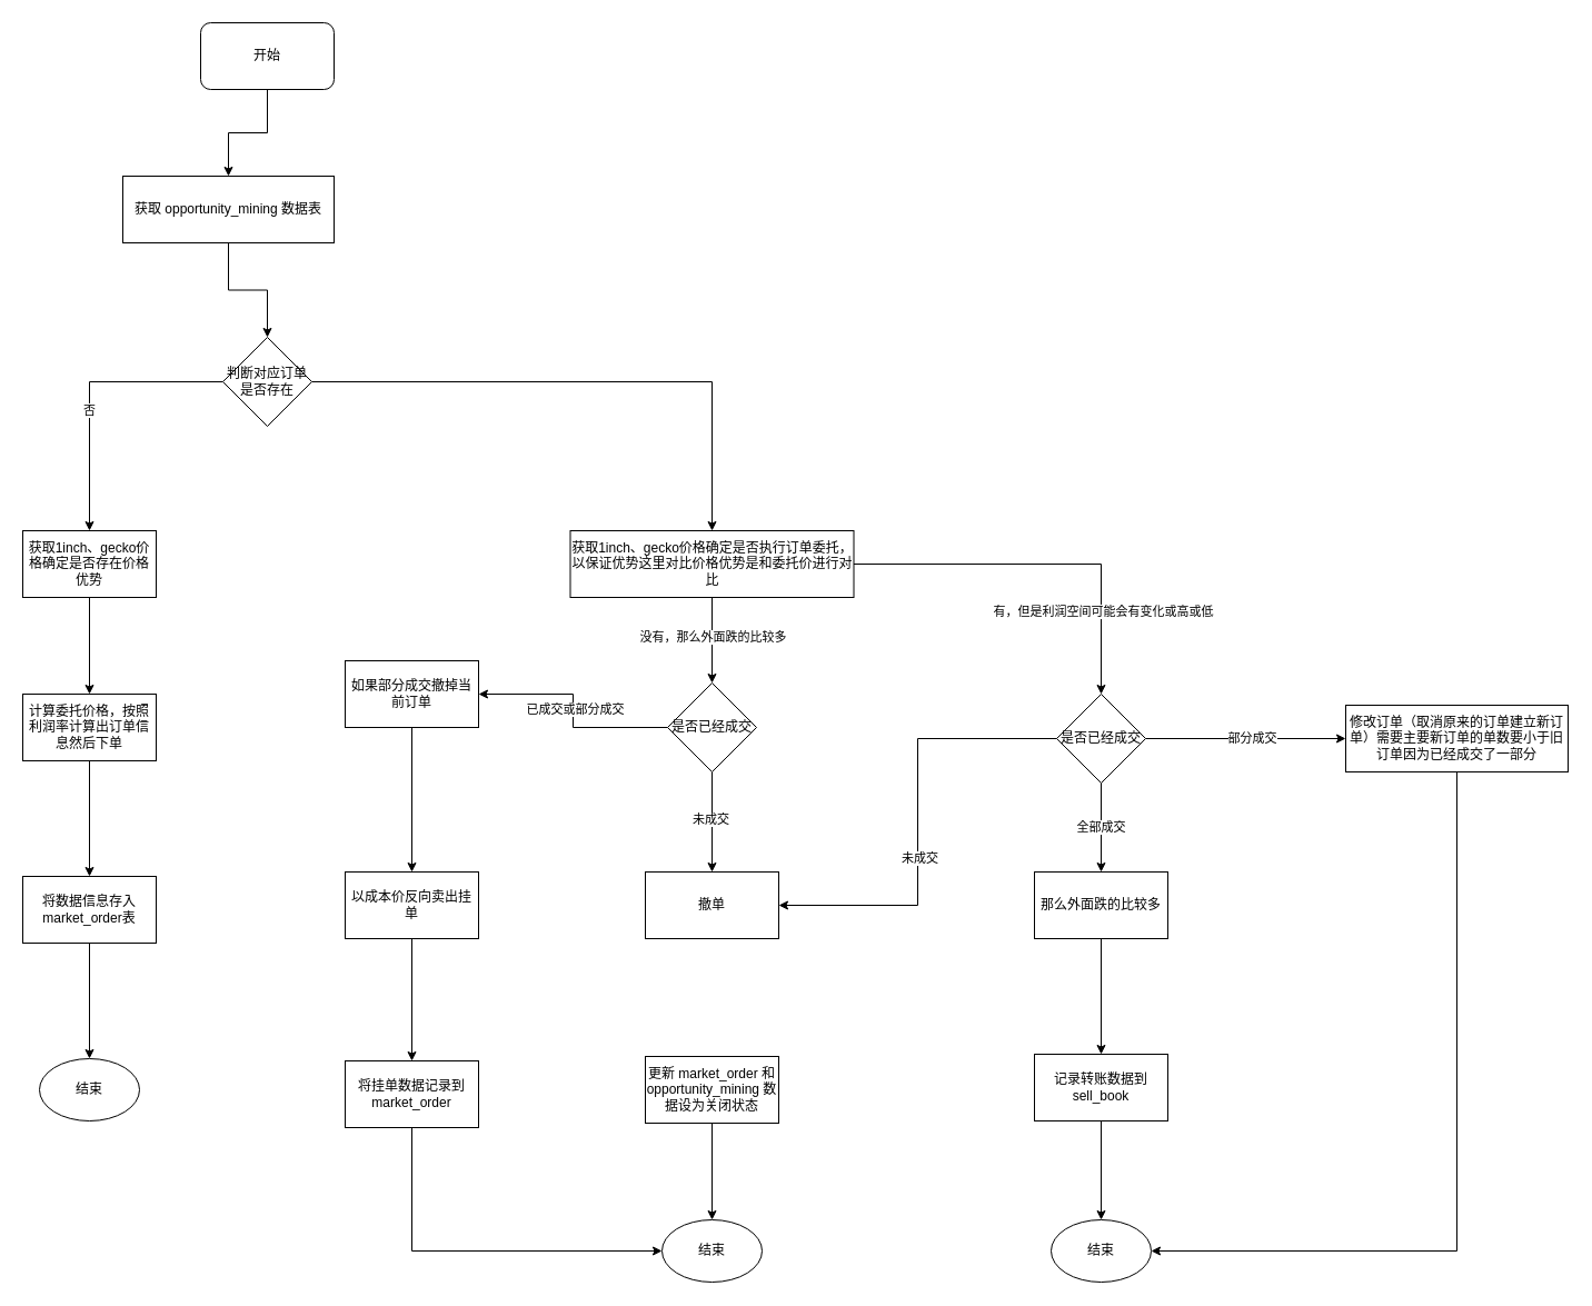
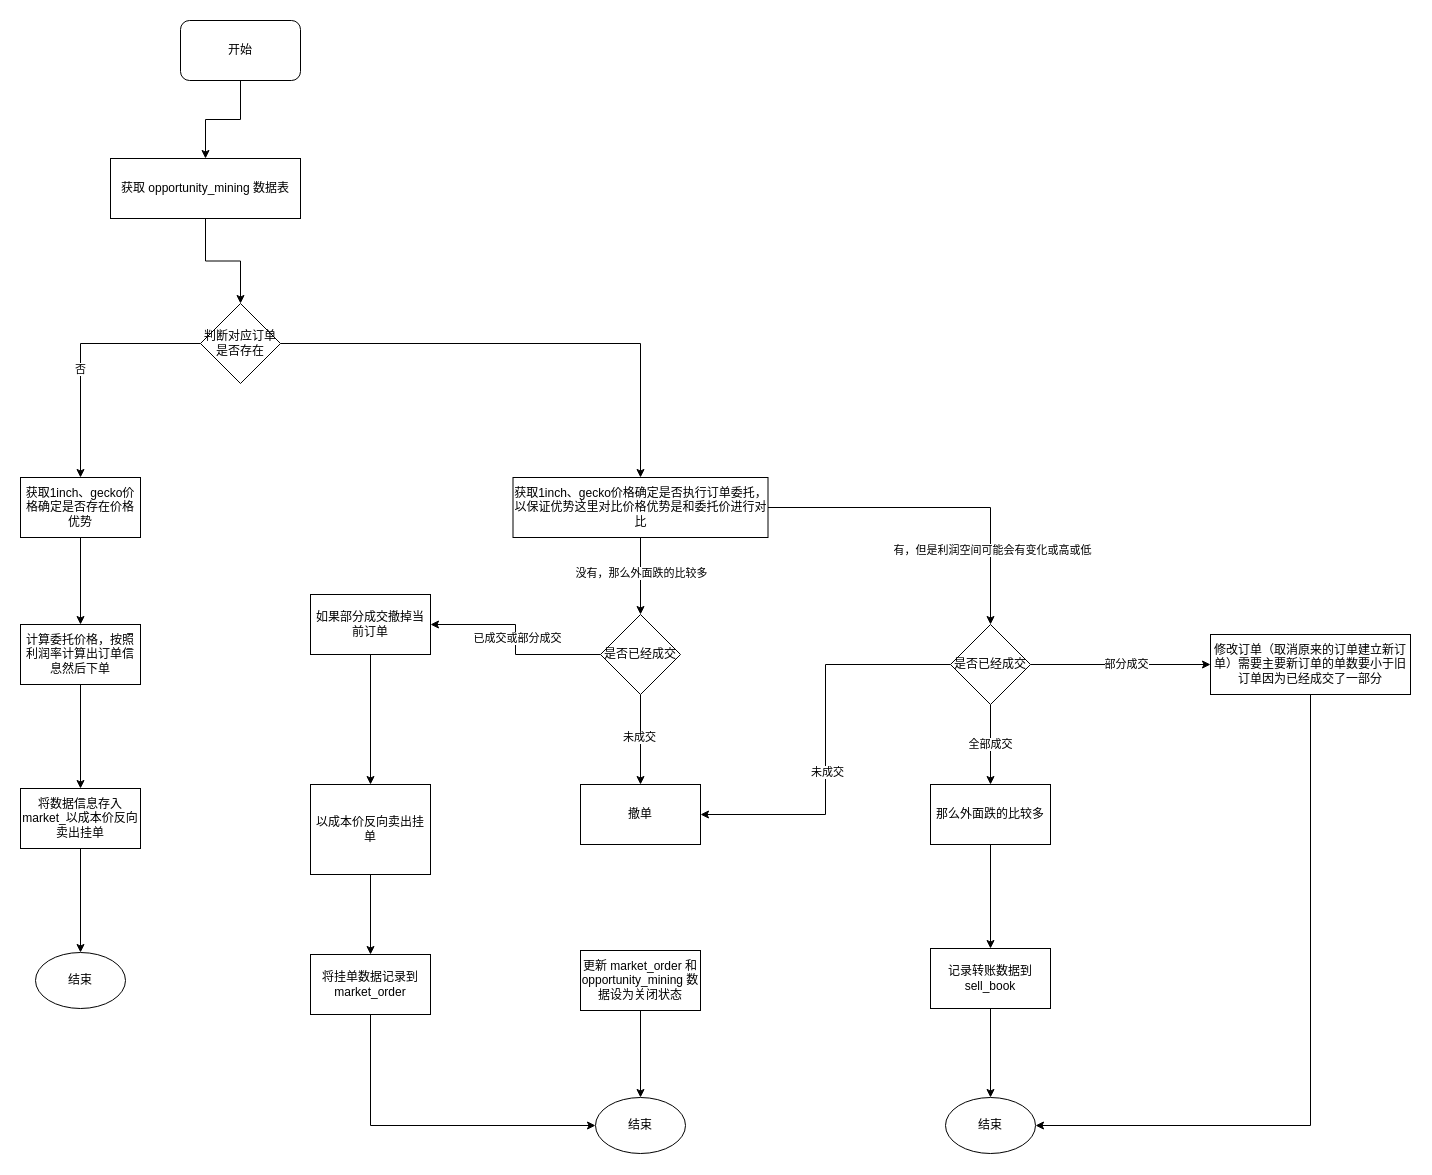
  <mxCell id="0" />
  <mxCell id="1" parent="0" />
  <mxCell id="2" value="" style="edgeStyle=orthogonalEdgeStyle;rounded=0;orthogonalLoop=1;jettySize=auto;html=1;" parent="1" source="3" target="5" edge="1"><mxGeometry relative="1" as="geometry" /></mxCell>
  <mxCell id="3" value="开始" style="rounded=1;whiteSpace=wrap;html=1;" parent="1" vertex="1"><mxGeometry x="180" y="20" width="120" height="60" as="geometry" /></mxCell>
  <mxCell id="4" value="" style="edgeStyle=orthogonalEdgeStyle;rounded=0;orthogonalLoop=1;jettySize=auto;html=1;" parent="1" source="5" target="9" edge="1"><mxGeometry relative="1" as="geometry" /></mxCell>
  <mxCell id="5" value="获取&amp;nbsp;opportunity_mining 数据表" style="rounded=0;whiteSpace=wrap;html=1;" parent="1" vertex="1"><mxGeometry x="110" y="158" width="190" height="60" as="geometry" /></mxCell>
  <mxCell id="6" style="edgeStyle=orthogonalEdgeStyle;rounded=0;orthogonalLoop=1;jettySize=auto;html=1;entryX=0.5;entryY=0;entryDx=0;entryDy=0;" parent="1" source="9" target="11" edge="1"><mxGeometry relative="1" as="geometry" /></mxCell>
  <mxCell id="7" value="否" style="edgeLabel;html=1;align=center;verticalAlign=middle;resizable=0;points=[];" parent="6" vertex="1" connectable="0"><mxGeometry x="0.138" y="-1" relative="1" as="geometry"><mxPoint as="offset" /></mxGeometry></mxCell>
  <mxCell id="8" style="edgeStyle=orthogonalEdgeStyle;rounded=0;orthogonalLoop=1;jettySize=auto;html=1;" parent="1" source="9" target="16" edge="1"><mxGeometry relative="1" as="geometry" /></mxCell>
  <mxCell id="9" value="判断对应订单是否存在" style="rhombus;whiteSpace=wrap;html=1;" parent="1" vertex="1"><mxGeometry x="200" y="303" width="80" height="80" as="geometry" /></mxCell>
  <mxCell id="10" value="" style="edgeStyle=orthogonalEdgeStyle;rounded=0;orthogonalLoop=1;jettySize=auto;html=1;" parent="1" source="11" target="18" edge="1"><mxGeometry relative="1" as="geometry" /></mxCell>
  <mxCell id="11" value="获取1inch、gecko价格确定是否存在价格优势" style="rounded=0;whiteSpace=wrap;html=1;" parent="1" vertex="1"><mxGeometry x="20" y="477" width="120" height="60" as="geometry" /></mxCell>
  <mxCell id="12" value="" style="edgeStyle=orthogonalEdgeStyle;rounded=0;orthogonalLoop=1;jettySize=auto;html=1;" parent="1" source="16" target="26" edge="1"><mxGeometry relative="1" as="geometry" /></mxCell>
  <mxCell id="13" value="没有，那么外面跌的比较多" style="edgeLabel;html=1;align=center;verticalAlign=middle;resizable=0;points=[];" parent="12" vertex="1" connectable="0"><mxGeometry x="-0.078" relative="1" as="geometry"><mxPoint as="offset" /></mxGeometry></mxCell>
  <mxCell id="14" style="edgeStyle=orthogonalEdgeStyle;rounded=0;orthogonalLoop=1;jettySize=auto;html=1;entryX=0.5;entryY=0;entryDx=0;entryDy=0;" parent="1" source="16" target="36" edge="1"><mxGeometry relative="1" as="geometry" /></mxCell>
  <mxCell id="15" value="有，但是利润空间可能会有变化或高或低" style="edgeLabel;html=1;align=center;verticalAlign=middle;resizable=0;points=[];" parent="14" vertex="1" connectable="0"><mxGeometry x="0.56" y="1" relative="1" as="geometry"><mxPoint as="offset" /></mxGeometry></mxCell>
  <mxCell id="16" value="获取1inch、gecko价格确定是否执行订单委托，以保证优势这里对比价格优势是和委托价进行对比" style="rounded=0;whiteSpace=wrap;html=1;" parent="1" vertex="1"><mxGeometry x="512.5" y="477" width="255" height="60" as="geometry" /></mxCell>
  <mxCell id="17" style="edgeStyle=orthogonalEdgeStyle;rounded=0;orthogonalLoop=1;jettySize=auto;html=1;" parent="1" source="18" target="20" edge="1"><mxGeometry relative="1" as="geometry" /></mxCell>
  <mxCell id="18" value="计算委托价格，按照利润率计算出订单信息然后下单" style="rounded=0;whiteSpace=wrap;html=1;" parent="1" vertex="1"><mxGeometry x="20" y="624" width="120" height="60" as="geometry" /></mxCell>
  <mxCell id="19" value="" style="edgeStyle=orthogonalEdgeStyle;rounded=0;orthogonalLoop=1;jettySize=auto;html=1;" parent="1" source="20" target="21" edge="1"><mxGeometry relative="1" as="geometry" /></mxCell>
- <mxCell id="20" value="将数据信息存入 market_order表" style="rounded=0;whiteSpace=wrap;html=1;" parent="1" vertex="1"><mxGeometry x="20" y="788" width="120" height="60" as="geometry" /></mxCell>
+ <mxCell id="20" value="将数据信息存入 market_以成本价反向卖出挂单" style="rounded=0;whiteSpace=wrap;html=1;" parent="1" vertex="1"><mxGeometry x="20" y="788" width="120" height="60" as="geometry" /></mxCell>
  <mxCell id="21" value="结束" style="ellipse;whiteSpace=wrap;html=1;" parent="1" vertex="1"><mxGeometry x="35" y="952" width="90" height="56" as="geometry" /></mxCell>
  <mxCell id="22" value="" style="edgeStyle=orthogonalEdgeStyle;rounded=0;orthogonalLoop=1;jettySize=auto;html=1;" parent="1" source="26" target="27" edge="1"><mxGeometry relative="1" as="geometry" /></mxCell>
  <mxCell id="23" value="未成交" style="edgeLabel;html=1;align=center;verticalAlign=middle;resizable=0;points=[];" parent="22" vertex="1" connectable="0"><mxGeometry x="-0.078" y="-2" relative="1" as="geometry"><mxPoint y="1" as="offset" /></mxGeometry></mxCell>
  <mxCell id="24" style="edgeStyle=orthogonalEdgeStyle;rounded=0;orthogonalLoop=1;jettySize=auto;html=1;entryX=1;entryY=0.5;entryDx=0;entryDy=0;" parent="1" source="26" target="45" edge="1"><mxGeometry relative="1" as="geometry" /></mxCell>
  <mxCell id="25" value="已成交或部分成交" style="edgeLabel;html=1;align=center;verticalAlign=middle;resizable=0;points=[];" parent="24" vertex="1" connectable="0"><mxGeometry x="0.024" y="-1" relative="1" as="geometry"><mxPoint as="offset" /></mxGeometry></mxCell>
  <mxCell id="26" value="是否已经成交" style="rhombus;whiteSpace=wrap;html=1;" parent="1" vertex="1"><mxGeometry x="600" y="614" width="80" height="80" as="geometry" /></mxCell>
  <mxCell id="27" value="撤单" style="rounded=0;whiteSpace=wrap;html=1;" parent="1" vertex="1"><mxGeometry x="580" y="784" width="120" height="60" as="geometry" /></mxCell>
  <mxCell id="28" value="" style="edgeStyle=orthogonalEdgeStyle;rounded=0;orthogonalLoop=1;jettySize=auto;html=1;" parent="1" source="29" target="30" edge="1"><mxGeometry relative="1" as="geometry" /></mxCell>
  <mxCell id="29" value="更新 market_order 和 opportunity_mining 数据设为关闭状态" style="rounded=0;whiteSpace=wrap;html=1;" parent="1" vertex="1"><mxGeometry x="580" y="950" width="120" height="60" as="geometry" /></mxCell>
  <mxCell id="30" value="结束" style="ellipse;whiteSpace=wrap;html=1;" parent="1" vertex="1"><mxGeometry x="595" y="1097" width="90" height="56" as="geometry" /></mxCell>
  <mxCell id="31" style="edgeStyle=orthogonalEdgeStyle;rounded=0;orthogonalLoop=1;jettySize=auto;html=1;entryX=1;entryY=0.5;entryDx=0;entryDy=0;" parent="1" source="36" target="27" edge="1"><mxGeometry relative="1" as="geometry" /></mxCell>
  <mxCell id="32" value="未成交" style="edgeLabel;html=1;align=center;verticalAlign=middle;resizable=0;points=[];" parent="31" vertex="1" connectable="0"><mxGeometry x="0.162" y="1" relative="1" as="geometry"><mxPoint as="offset" /></mxGeometry></mxCell>
  <mxCell id="33" value="全部成交" style="edgeStyle=orthogonalEdgeStyle;rounded=0;orthogonalLoop=1;jettySize=auto;html=1;entryX=0.5;entryY=0;entryDx=0;entryDy=0;" parent="1" source="36" target="38" edge="1"><mxGeometry relative="1" as="geometry"><mxPoint x="990" y="778" as="targetPoint" /></mxGeometry></mxCell>
  <mxCell id="34" value="" style="edgeStyle=orthogonalEdgeStyle;rounded=0;orthogonalLoop=1;jettySize=auto;html=1;entryX=0;entryY=0.5;entryDx=0;entryDy=0;" parent="1" source="36" target="43" edge="1"><mxGeometry relative="1" as="geometry"><mxPoint x="1190" y="664" as="targetPoint" /></mxGeometry></mxCell>
  <mxCell id="35" value="部分成交" style="edgeLabel;html=1;align=center;verticalAlign=middle;resizable=0;points=[];" parent="34" vertex="1" connectable="0"><mxGeometry x="0.06" y="1" relative="1" as="geometry"><mxPoint as="offset" /></mxGeometry></mxCell>
  <mxCell id="36" value="是否已经成交" style="rhombus;whiteSpace=wrap;html=1;" parent="1" vertex="1"><mxGeometry x="950" y="624" width="80" height="80" as="geometry" /></mxCell>
  <mxCell id="37" value="" style="edgeStyle=orthogonalEdgeStyle;rounded=0;orthogonalLoop=1;jettySize=auto;html=1;" parent="1" source="38" target="40" edge="1"><mxGeometry relative="1" as="geometry" /></mxCell>
  <mxCell id="38" value="那么外面跌的比较多" style="rounded=0;whiteSpace=wrap;html=1;" parent="1" vertex="1"><mxGeometry x="930" y="784" width="120" height="60" as="geometry" /></mxCell>
  <mxCell id="39" value="" style="edgeStyle=orthogonalEdgeStyle;rounded=0;orthogonalLoop=1;jettySize=auto;html=1;" parent="1" source="40" target="41" edge="1"><mxGeometry relative="1" as="geometry" /></mxCell>
  <mxCell id="40" value="记录转账数据到&lt;br&gt;sell_book" style="rounded=0;whiteSpace=wrap;html=1;" parent="1" vertex="1"><mxGeometry x="930" y="948" width="120" height="60" as="geometry" /></mxCell>
  <mxCell id="41" value="结束" style="ellipse;whiteSpace=wrap;html=1;" parent="1" vertex="1"><mxGeometry x="945" y="1097" width="90" height="56" as="geometry" /></mxCell>
  <mxCell id="42" style="edgeStyle=orthogonalEdgeStyle;rounded=0;orthogonalLoop=1;jettySize=auto;html=1;entryX=1;entryY=0.5;entryDx=0;entryDy=0;" parent="1" source="43" target="41" edge="1"><mxGeometry relative="1" as="geometry"><Array as="points"><mxPoint x="1310" y="1125" /></Array></mxGeometry></mxCell>
  <mxCell id="43" value="修改订单（取消原来的订单建立新订单）需要主要新订单的单数要小于旧订单因为已经成交了一部分" style="rounded=0;whiteSpace=wrap;html=1;" parent="1" vertex="1"><mxGeometry x="1210" y="634" width="200" height="60" as="geometry" /></mxCell>
  <mxCell id="44" value="" style="edgeStyle=orthogonalEdgeStyle;rounded=0;orthogonalLoop=1;jettySize=auto;html=1;" parent="1" source="45" target="47" edge="1"><mxGeometry relative="1" as="geometry" /></mxCell>
  <mxCell id="45" value="如果部分成交撤掉当前订单" style="rounded=0;whiteSpace=wrap;html=1;" parent="1" vertex="1"><mxGeometry x="310" y="594" width="120" height="60" as="geometry" /></mxCell>
  <mxCell id="46" value="" style="edgeStyle=orthogonalEdgeStyle;rounded=0;orthogonalLoop=1;jettySize=auto;html=1;" parent="1" source="47" target="49" edge="1"><mxGeometry relative="1" as="geometry" /></mxCell>
- <mxCell id="47" value="以成本价反向卖出挂单" style="rounded=0;whiteSpace=wrap;html=1;" parent="1" vertex="1"><mxGeometry x="310" y="784" width="120" height="60" as="geometry" /></mxCell>
+ <mxCell id="47" value="以成本价反向卖出挂单" style="rounded=0;whiteSpace=wrap;html=1;" parent="1" vertex="1"><mxGeometry x="310" y="784" width="120" height="90" as="geometry" /></mxCell>
  <mxCell id="48" style="edgeStyle=orthogonalEdgeStyle;rounded=0;orthogonalLoop=1;jettySize=auto;html=1;entryX=0;entryY=0.5;entryDx=0;entryDy=0;" parent="1" source="49" target="30" edge="1"><mxGeometry relative="1" as="geometry"><Array as="points"><mxPoint x="370" y="1125" /></Array></mxGeometry></mxCell>
  <mxCell id="49" value="将挂单数据记录到&lt;br&gt;market_order" style="rounded=0;whiteSpace=wrap;html=1;" parent="1" vertex="1"><mxGeometry x="310" y="954" width="120" height="60" as="geometry" /></mxCell>
